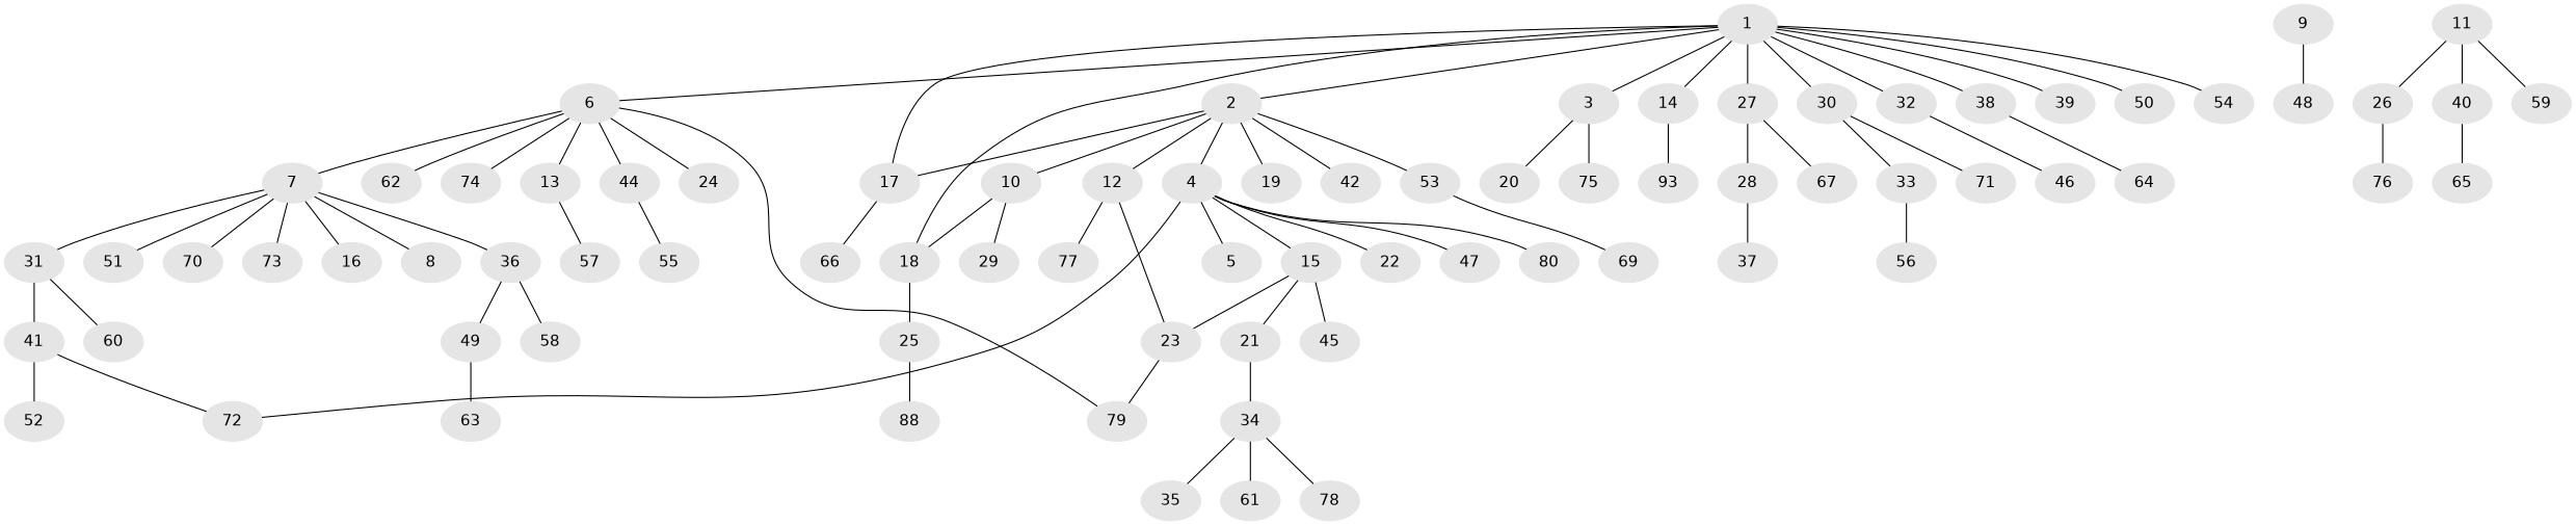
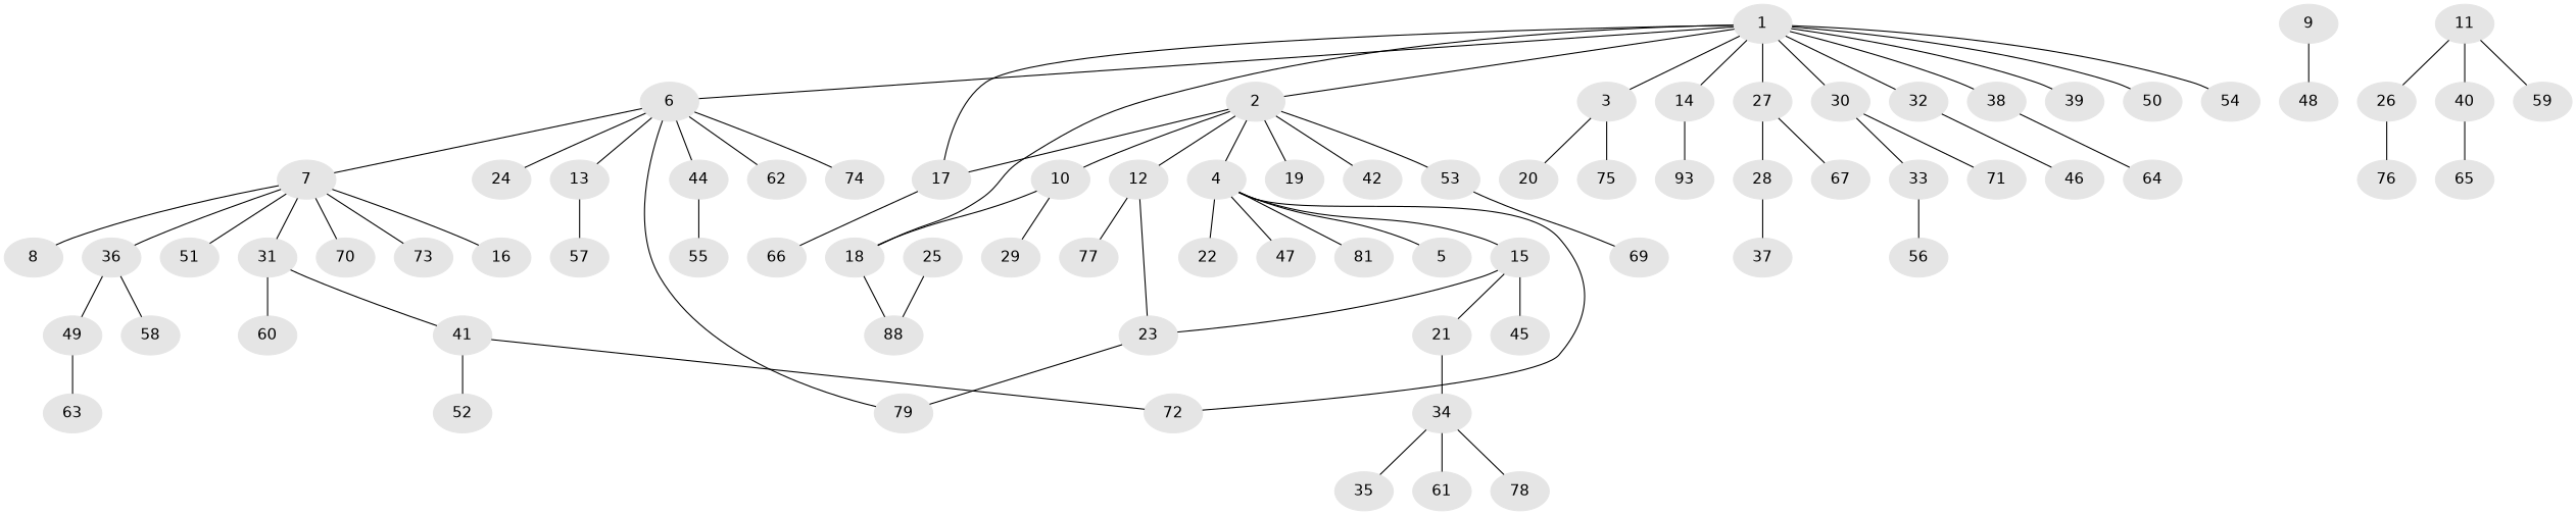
  graph {
    fontname="DejaVu Sans"
    node [color=gray90 fontname="DejaVu Sans" style=filled]
    edge [fontname="DejaVu Sans"]
    1
    2
    3
    6
    14
    17
    18
    27
    30
    32
    38
    39
    50
    54
    4
    10
    12
    19
    42
    53
    20
    75
    7
    13
    24
    44
    62
    74
    79
    n30 [label=93]
    66
    25
    28
    67
    33
    71
    46
    64
    5
    15
    22
    47
    72
-   80
+   80 [label=81]
    9
    48
    29
    23
    77
    69
    21
    45
    11
    26
    40
    59
    8
    16
    31
    36
    51
    70
    73
    57
    55
    41
    60
    49
    58
    76
    65
    34
    n73 [label=88]
    35
    61
    78
    37
    56
    52
    63
    1 -- 2
    1 -- 3
    1 -- 6
    1 -- 14
    1 -- 17
    1 -- 18
    1 -- 27
    1 -- 30
    1 -- 32
    1 -- 38
    1 -- 39
    1 -- 50
    1 -- 54
    2 -- 17
    2 -- 4
    2 -- 10
    2 -- 12
    2 -- 19
    2 -- 42
    2 -- 53
    3 -- 20
    3 -- 75
    6 -- 7
    6 -- 13
    6 -- 24
    6 -- 44
    6 -- 62
    6 -- 74
    6 -- 79
    14 -- n30
    17 -- 66
-   18 -- 25
+   18 -- n73
    27 -- 28
    27 -- 67
    30 -- 33
    30 -- 71
    32 -- 46
    38 -- 64
    4 -- 5
    4 -- 15
    4 -- 22
    4 -- 47
    4 -- 72
    4 -- 80
    10 -- 18
    10 -- 29
    12 -- 23
    12 -- 77
    53 -- 69
    7 -- 8
    7 -- 16
    7 -- 31
    7 -- 36
    7 -- 51
    7 -- 70
    7 -- 73
    13 -- 57
    44 -- 55
    25 -- n73
    28 -- 37
    33 -- 56
    15 -- 23
    15 -- 21
    15 -- 45
    9 -- 48
    23 -- 79
    21 -- 34
    11 -- 26
    11 -- 40
    11 -- 59
    26 -- 76
    40 -- 65
    31 -- 41
    31 -- 60
    36 -- 49
    36 -- 58
    41 -- 72
    41 -- 52
    49 -- 63
    34 -- 35
    34 -- 61
    34 -- 78
  }
